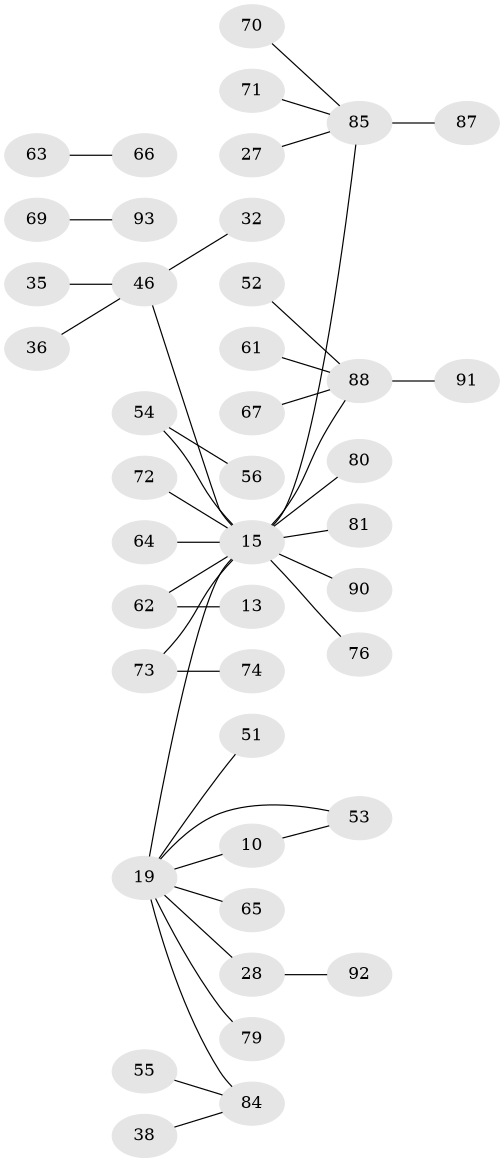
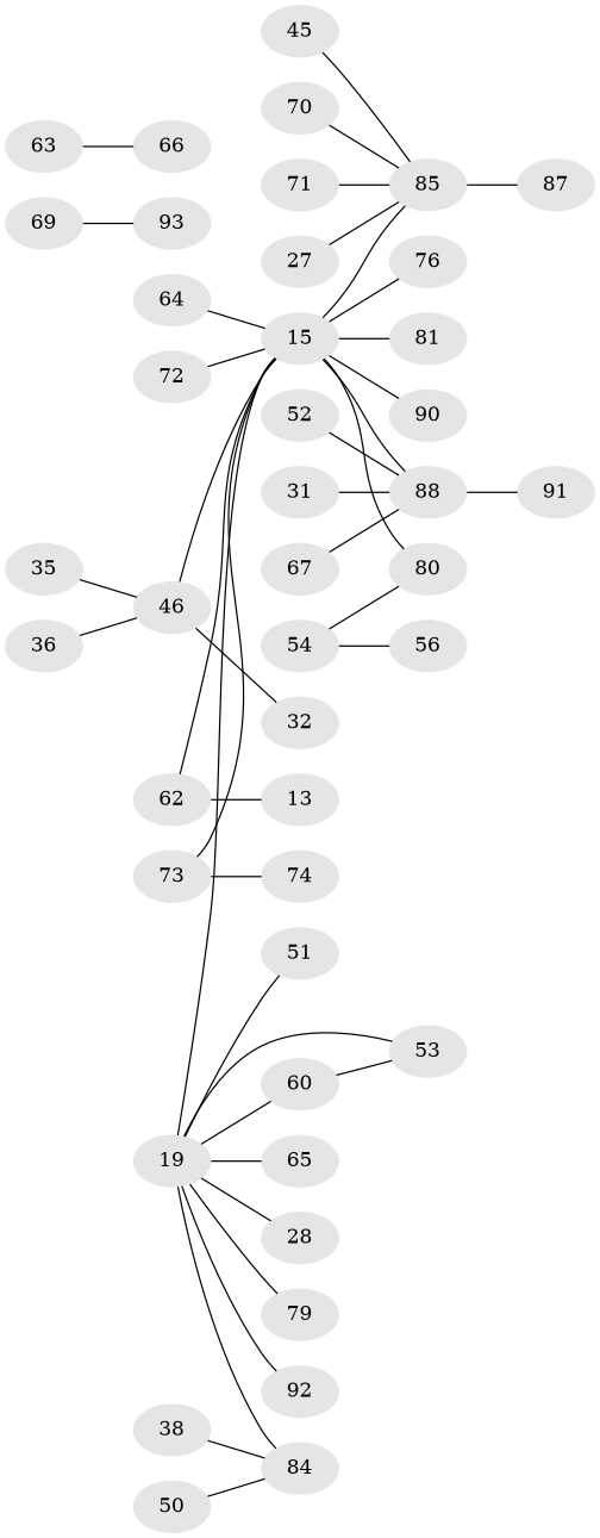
  graph {
    rankdir=LR
    node [color=gray90 style=filled]
    46 [super="+29+28"]
    n2 [label=15 super="+1+16+4+18+25+43+40+41"]
    n3 [label=32]
    35
    36
    84 [super="+26+27"]
    38
    85 [super="+13+33+44+24+20+59"]
    87
+   45
    88 [super="+39+50+52"]
    76
    80
    81
    90
    n16 [label=19 super="+34+47+42"]
    51
    53
-   60 [label=10]
+   60
    65
    n21 [label=28]
    79
    92
    54
    56
-   55
+   55 [label=50]
    91
    n28 [label=52]
    69
    93
-   61
+   61 [label=31]
    62
    n33 [label=13]
    63
    66
    73 [super="+48+57"]
    74
    64
    67
    70
    71
    72
    n43 [label=27]
    46 -- n2
    46 -- n3
    n2 -- 85
    n2 -- 88
    n2 -- 76
    n2 -- 80
    n2 -- 81
    n2 -- 90
    35 -- 46
    36 -- 46
    38 -- 84
    85 -- 87
+   45 -- 85
    88 -- 91
    n16 -- n2
    n16 -- 84
    n16 -- 51
    n16 -- 53
    n16 -- 60
    n16 -- 65
    n16 -- n21
    n16 -- 79
-   n21 -- 92
+   n16 -- 92
    60 -- 53
-   54 -- n2
+   54 -- 80
    54 -- 56
    55 -- 84
    n28 -- 88
    69 -- 93
    61 -- 88
    62 -- n2
    62 -- n33
    63 -- 66
    73 -- n2
    73 -- 74
    64 -- n2
    67 -- 88
    70 -- 85
    71 -- 85
    72 -- n2
    n43 -- 85
  }
